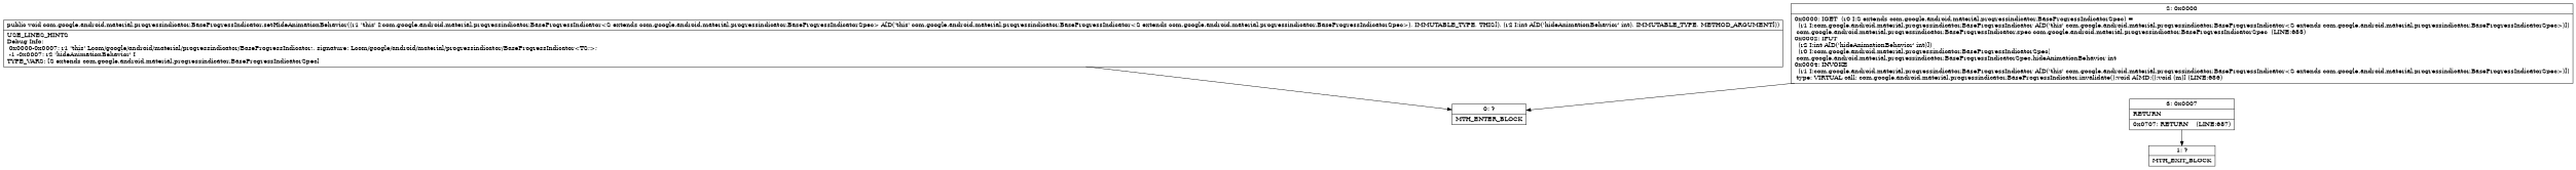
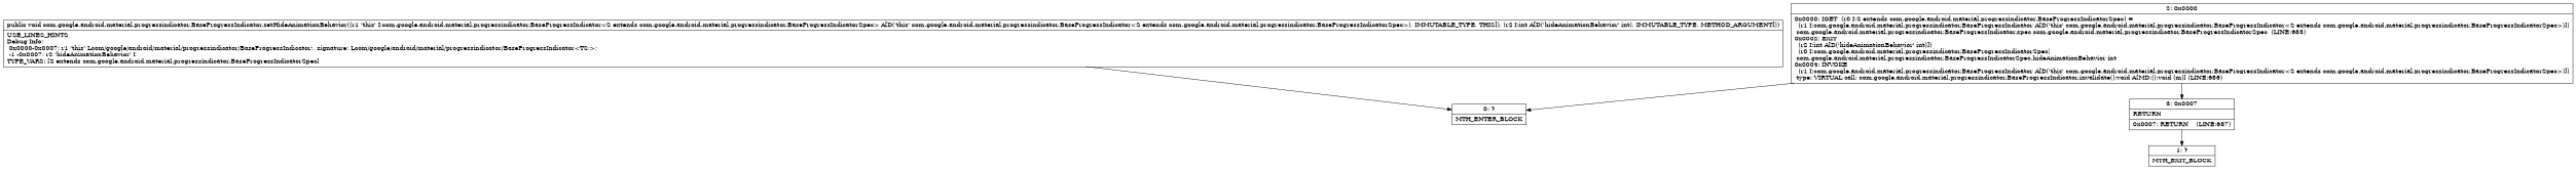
  digraph {
    node [shape=record]
    n1 [label="{0\:\ ?|MTH_ENTER_BLOCK\l}"]
-   n2 [label="{2\:\ 0x0000|0x0000: IGET  (r0 I:S extends com.google.android.material.progressindicator.BaseProgressIndicatorSpec) = \l  (r1 I:com.google.android.material.progressindicator.BaseProgressIndicator A[D('this' com.google.android.material.progressindicator.BaseProgressIndicator\<S extends com.google.android.material.progressindicator.BaseProgressIndicatorSpec\>)])\l com.google.android.material.progressindicator.BaseProgressIndicator.spec com.google.android.material.progressindicator.BaseProgressIndicatorSpec  (LINE:685)\l0x0002: IPUT  \l  (r2 I:int A[D('hideAnimationBehavior' int)])\l  (r0 I:com.google.android.material.progressindicator.BaseProgressIndicatorSpec)\l com.google.android.material.progressindicator.BaseProgressIndicatorSpec.hideAnimationBehavior int \l0x0004: INVOKE  \l  (r1 I:com.google.android.material.progressindicator.BaseProgressIndicator A[D('this' com.google.android.material.progressindicator.BaseProgressIndicator\<S extends com.google.android.material.progressindicator.BaseProgressIndicatorSpec\>)])\l type: VIRTUAL call: com.google.android.material.progressindicator.BaseProgressIndicator.invalidate():void A[MD:():void (m)] (LINE:686)\l}"]
-   n3 [label="{3\:\ 0x0007|RETURN\l|0x0707: RETURN    (LINE:687)\l}"]
+   n2 [label="{2\:\ 0x0000|0x0000: IGET  (r0 I:S extends com.google.android.material.progressindicator.BaseProgressIndicatorSpec) = \l  (r1 I:com.google.android.material.progressindicator.BaseProgressIndicator A[D('this' com.google.android.material.progressindicator.BaseProgressIndicator\<S extends com.google.android.material.progressindicator.BaseProgressIndicatorSpec\>)])\l com.google.android.material.progressindicator.BaseProgressIndicator.spec com.google.android.material.progressindicator.BaseProgressIndicatorSpec  (LINE:685)\l0x0002: EXIT  \l  (r2 I:int A[D('hideAnimationBehavior' int)])\l  (r0 I:com.google.android.material.progressindicator.BaseProgressIndicatorSpec)\l com.google.android.material.progressindicator.BaseProgressIndicatorSpec.hideAnimationBehavior int \l0x0004: INVOKE  \l  (r1 I:com.google.android.material.progressindicator.BaseProgressIndicator A[D('this' com.google.android.material.progressindicator.BaseProgressIndicator\<S extends com.google.android.material.progressindicator.BaseProgressIndicatorSpec\>)])\l type: VIRTUAL call: com.google.android.material.progressindicator.BaseProgressIndicator.invalidate():void A[MD:():void (m)] (LINE:686)\l}"]
+   n3 [label="{3\:\ 0x0007|RETURN\l|0x0007: RETURN    (LINE:687)\l}"]
    n4 [label="{1\:\ ?|MTH_EXIT_BLOCK\l}"]
    n5 [label="{public void com.google.android.material.progressindicator.BaseProgressIndicator.setHideAnimationBehavior((r1 'this' I:com.google.android.material.progressindicator.BaseProgressIndicator\<S extends com.google.android.material.progressindicator.BaseProgressIndicatorSpec\> A[D('this' com.google.android.material.progressindicator.BaseProgressIndicator\<S extends com.google.android.material.progressindicator.BaseProgressIndicatorSpec\>), IMMUTABLE_TYPE, THIS]), (r2 I:int A[D('hideAnimationBehavior' int), IMMUTABLE_TYPE, METHOD_ARGUMENT]))  | USE_LINES_HINTS\lDebug Info:\l  0x0000\-0x0007: r1 'this' Lcom\/google\/android\/material\/progressindicator\/BaseProgressIndicator;, signature: Lcom\/google\/android\/material\/progressindicator\/BaseProgressIndicator\<TS;\>;\l  \-1 \-0x0007: r2 'hideAnimationBehavior' I\lTYPE_VARS: [S extends com.google.android.material.progressindicator.BaseProgressIndicatorSpec]\l}"]
    n2 -> n1
+   n2 -> n3
    n3 -> n4
    n5 -> n1
  }
